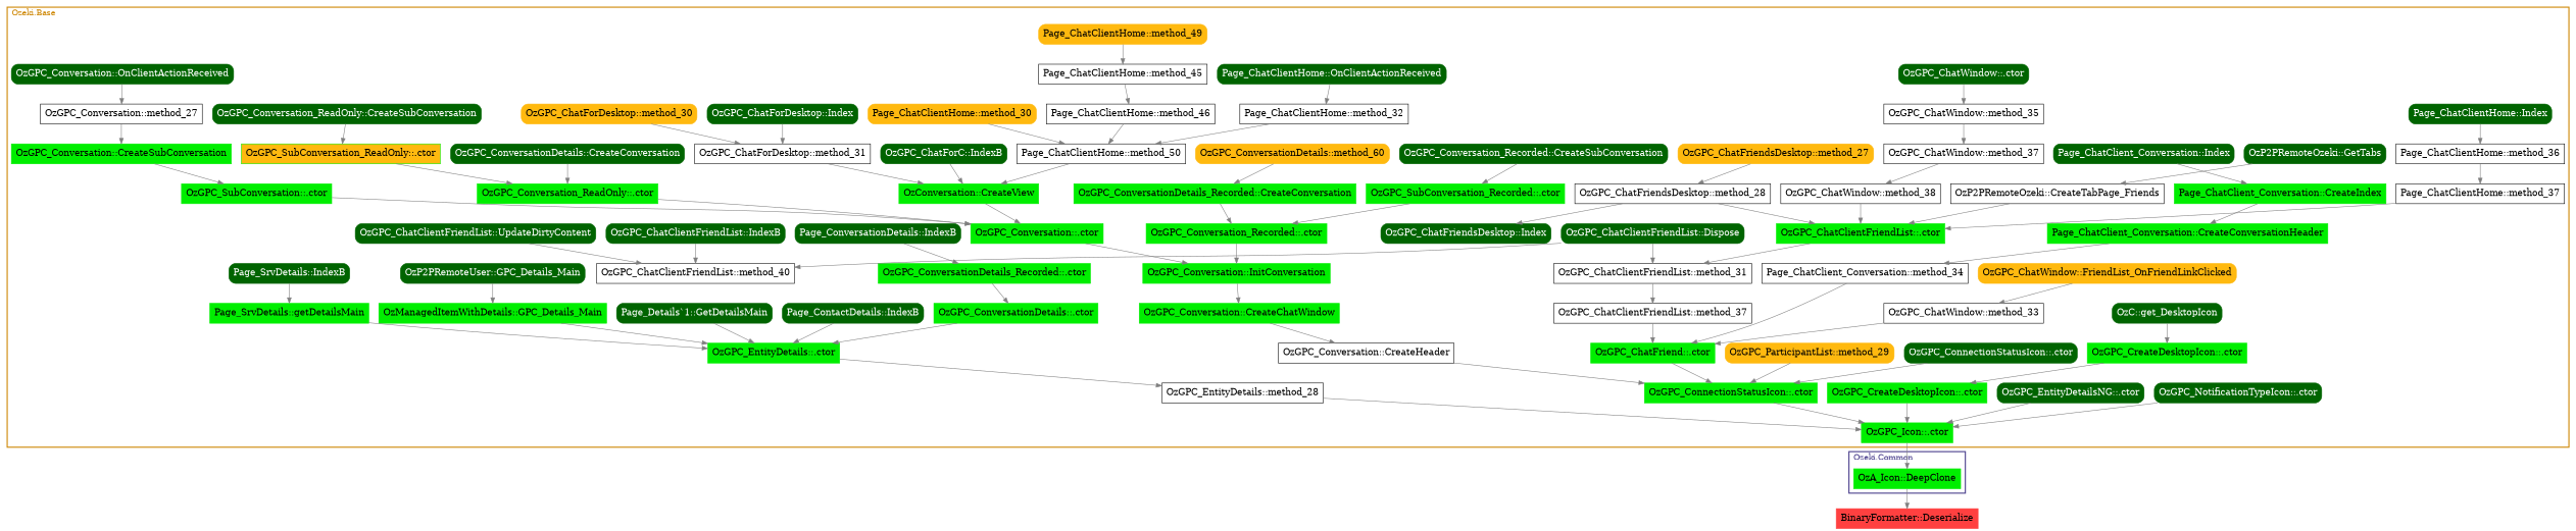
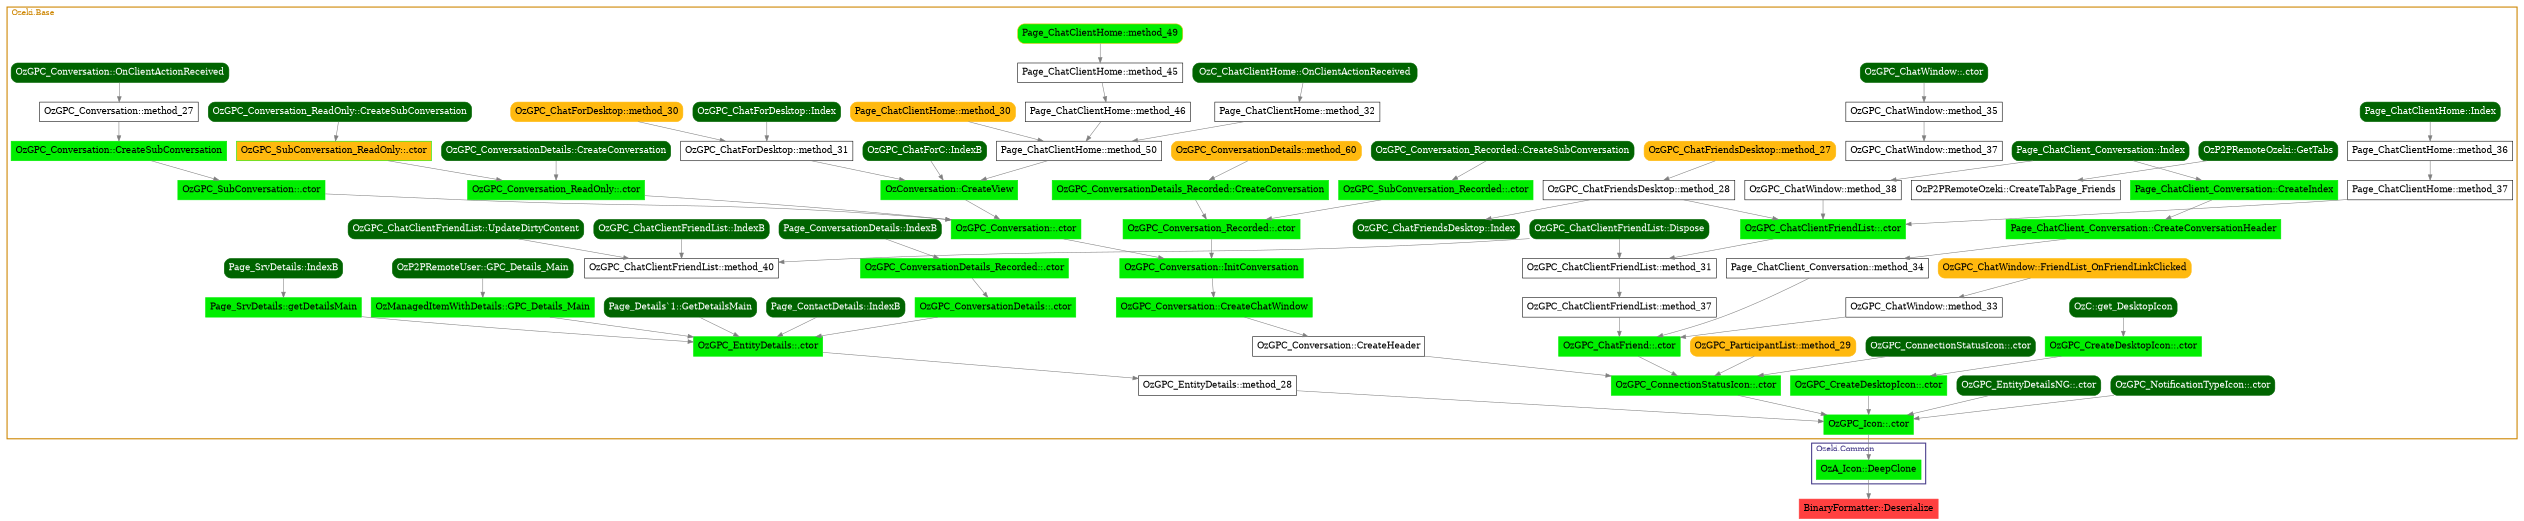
  digraph {
    node [color=green2 fillcolor=green2 fontsize=16 shape=box style="filled, rounded"]
    edge [color=gray50]
    n1 [label="OzA_Icon::DeepClone" style=filled]
    n2 [label="OzGPC_Icon::.ctor" style=filled]
    n3 [label="OzGPC_EntityDetails::method_28" color="" fillcolor="" style=""]
    n4 [color=darkgreen fillcolor=darkgreen fontcolor=white label="OzGPC_NotificationTypeIcon::.ctor"]
    n5 [label="OzGPC_CreateDesktopIcon::.ctor" style=filled]
    n6 [label="OzGPC_ConnectionStatusIcon::.ctor" style=filled]
    n7 [color=darkgreen fillcolor=darkgreen fontcolor=white label="OzGPC_EntityDetailsNG::.ctor"]
    n8 [label="OzGPC_EntityDetails::.ctor" style=filled]
    n9 [label="OzGPC_CreateDesktopIcon::.ctor" style=filled]
    n10 [color=darkgreen fillcolor=darkgreen fontcolor=white label="OzGPC_ConnectionStatusIcon::.ctor"]
    n11 [label="OzGPC_Conversation::CreateHeader" color="" fillcolor="" style=""]
    n12 [color=darkgoldenrod1 fillcolor=darkgoldenrod1 label="OzGPC_ParticipantList::method_29"]
    n13 [label="OzGPC_ChatFriend::.ctor" style=filled]
    n14 [label="OzManagedItemWithDetails::GPC_Details_Main" style=filled]
    n15 [color=darkgreen fillcolor=darkgreen fontcolor=white label="Page_ContactDetails::IndexB"]
    n16 [label="OzGPC_ConversationDetails::.ctor" style=filled]
    n17 [color=darkgreen fillcolor=darkgreen fontcolor=white label="Page_Details`1::GetDetailsMain"]
    n18 [label="Page_SrvDetails::getDetailsMain" style=filled]
    n19 [color=darkgreen fillcolor=darkgreen fontcolor=white label="OzC::get_DesktopIcon"]
    n20 [label="OzGPC_Conversation::CreateChatWindow" style=filled]
    n21 [label="Page_ChatClient_Conversation::method_34" color="" fillcolor="" style=""]
    n22 [label="OzGPC_ChatClientFriendList::method_37" color="" fillcolor="" style=""]
    n23 [label="OzGPC_ChatWindow::method_33" color="" fillcolor="" style=""]
    n24 [color=darkgreen fillcolor=darkgreen fontcolor=white label="OzP2PRemoteUser::GPC_Details_Main"]
    n25 [label="OzGPC_ConversationDetails_Recorded::.ctor" style=filled]
    n26 [color=darkgreen fillcolor=darkgreen fontcolor=white label="Page_SrvDetails::IndexB"]
    n27 [label="OzGPC_Conversation::InitConversation" style=filled]
    n28 [label="Page_ChatClient_Conversation::CreateConversationHeader" style=filled]
    n29 [label="OzGPC_ChatClientFriendList::method_31" color="" fillcolor="" style=""]
    n30 [color=darkgoldenrod1 fillcolor=darkgoldenrod1 label="OzGPC_ChatWindow::FriendList_OnFriendLinkClicked"]
    n31 [color=darkgreen fillcolor=darkgreen fontcolor=white label="Page_ConversationDetails::IndexB"]
    n32 [label="OzGPC_Conversation::.ctor" style=filled]
    n33 [label="OzGPC_Conversation_Recorded::.ctor" style=filled]
    n34 [label="Page_ChatClient_Conversation::CreateIndex" style=filled]
    n35 [label="OzGPC_ChatClientFriendList::.ctor" style=filled]
    n36 [label="OzGPC_ChatClientFriendList::method_40" color="" fillcolor="" style=""]
    n37 [label="OzGPC_Conversation_ReadOnly::.ctor" style=filled]
    n38 [label="OzGPC_SubConversation::.ctor" style=filled]
    n39 [label="OzConversation::CreateView" style=filled]
    n40 [label="OzGPC_SubConversation_Recorded::.ctor" style=filled]
    n41 [label="OzGPC_ConversationDetails_Recorded::CreateConversation" style=filled]
    n42 [color=darkgreen fillcolor=darkgreen fontcolor=white label="Page_ChatClient_Conversation::Index"]
    n43 [label="Page_ChatClientHome::method_37" color="" fillcolor="" style=""]
    n44 [label="OzP2PRemoteOzeki::CreateTabPage_Friends" color="" fillcolor="" style=""]
    n45 [label="OzGPC_ChatFriendsDesktop::method_28" color="" fillcolor="" style=""]
    n46 [label="OzGPC_ChatWindow::method_38" color="" fillcolor="" style=""]
    n47 [color=darkgreen fillcolor=darkgreen fontcolor=white label="OzGPC_ChatClientFriendList::Dispose"]
    n48 [color=darkgreen fillcolor=darkgreen fontcolor=white label="OzGPC_ChatClientFriendList::IndexB"]
    n49 [color=darkgreen fillcolor=darkgreen fontcolor=white label="OzGPC_ChatClientFriendList::UpdateDirtyContent"]
    n50 [fillcolor=darkgoldenrod1 label="OzGPC_SubConversation_ReadOnly::.ctor" style=filled]
    n51 [color=darkgreen fillcolor=darkgreen fontcolor=white label="OzGPC_ConversationDetails::CreateConversation"]
    n52 [label="OzGPC_Conversation::CreateSubConversation" style=filled]
    n53 [label="Page_ChatClientHome::method_50" color="" fillcolor="" style=""]
    n54 [color=darkgreen fillcolor=darkgreen fontcolor=white label="OzGPC_ChatForC::IndexB"]
    n55 [label="OzGPC_ChatForDesktop::method_31" color="" fillcolor="" style=""]
    n56 [color=darkgreen fillcolor=darkgreen fontcolor=white label="OzGPC_Conversation_Recorded::CreateSubConversation"]
    n57 [color=darkgoldenrod1 fillcolor=darkgoldenrod1 label="OzGPC_ConversationDetails::method_60"]
    n58 [label="Page_ChatClientHome::method_36" color="" fillcolor="" style=""]
    n59 [color=darkgreen fillcolor=darkgreen fontcolor=white label="OzP2PRemoteOzeki::GetTabs"]
    n60 [color=darkgreen fillcolor=darkgreen fontcolor=white label="OzGPC_ChatFriendsDesktop::Index"]
    n61 [color=darkgoldenrod1 fillcolor=darkgoldenrod1 label="OzGPC_ChatFriendsDesktop::method_27"]
    n62 [label="OzGPC_ChatWindow::method_37" color="" fillcolor="" style=""]
    n63 [color=darkgreen fillcolor=darkgreen fontcolor=white label="OzGPC_Conversation_ReadOnly::CreateSubConversation"]
    n64 [label="OzGPC_Conversation::method_27" color="" fillcolor="" style=""]
    n65 [color=darkgoldenrod1 fillcolor=darkgoldenrod1 label="Page_ChatClientHome::method_30"]
    n66 [label="Page_ChatClientHome::method_32" color="" fillcolor="" style=""]
    n67 [label="Page_ChatClientHome::method_46" color="" fillcolor="" style=""]
    n68 [color=darkgreen fillcolor=darkgreen fontcolor=white label="OzGPC_ChatForDesktop::Index"]
    n69 [color=darkgoldenrod1 fillcolor=darkgoldenrod1 label="OzGPC_ChatForDesktop::method_30"]
    n70 [color=darkgreen fillcolor=darkgreen fontcolor=white label="Page_ChatClientHome::Index"]
    n71 [label="OzGPC_ChatWindow::method_35" color="" fillcolor="" style=""]
    n72 [color=darkgreen fillcolor=darkgreen fontcolor=white label="OzGPC_Conversation::OnClientActionReceived"]
-   n73 [color=darkgreen fillcolor=darkgreen fontcolor=white label="Page_ChatClientHome::OnClientActionReceived"]
+   n73 [color=darkgreen fillcolor=darkgreen fontcolor=white label="OzC_ChatClientHome::OnClientActionReceived"]
    n74 [label="Page_ChatClientHome::method_45" color="" fillcolor="" style=""]
    n75 [color=darkgreen fillcolor=darkgreen fontcolor=white label="OzGPC_ChatWindow::.ctor"]
-   n76 [color=darkgoldenrod1 fillcolor=darkgoldenrod1 label="Page_ChatClientHome::method_49"]
+   n76 [color=darkgoldenrod1 label="Page_ChatClientHome::method_49"]
    n77 [color=brown1 fillcolor=brown1 label="BinaryFormatter::Deserialize" style=filled]
    subgraph cluster_1 {
      color=darkslateblue
      fontcolor=darkslateblue
      label="Ozeki.Common"
      labeljust=l
      penwidth=2
      n1
    }
    subgraph cluster_2 {
      color=orange3
      fontcolor=orange3
      label="Ozeki.Base"
      labeljust=l
      penwidth=2
      n2
      n3
      n4
      n5
      n6
      n7
      n8
      n9
      n10
      n11
      n12
      n13
      n14
      n15
      n16
      n17
      n18
      n19
      n20
      n21
      n22
      n23
      n24
      n25
      n26
      n27
      n28
      n29
      n30
      n31
      n32
      n33
      n34
      n35
      n36
      n37
      n38
      n39
      n40
      n41
      n42
      n43
      n44
      n45
      n46
      n47
      n48
      n49
      n50
      n51
      n52
      n53
      n54
      n55
      n56
      n57
      n58
      n59
      n60
      n61
      n62
      n63
      n64
      n65
      n66
      n67
      n68
      n69
      n70
      n71
      n72
      n73
      n74
      n75
      n76
    }
    n1 -> n77
    n2 -> n1
    n3 -> n2
    n4 -> n2
    n5 -> n2
    n6 -> n2
    n7 -> n2
    n8 -> n3
    n9 -> n5
    n10 -> n6
    n11 -> n6
    n12 -> n6
    n13 -> n6
    n14 -> n8
    n15 -> n8
    n16 -> n8
    n17 -> n8
    n18 -> n8
    n19 -> n9
    n20 -> n11
    n21 -> n13
    n22 -> n13
    n23 -> n13
    n24 -> n14
    n25 -> n16
    n26 -> n18
    n27 -> n20
    n28 -> n21
    n29 -> n22
    n30 -> n23
    n31 -> n25
    n32 -> n27
    n33 -> n27
    n34 -> n28
    n35 -> n29
    n37 -> n32
    n38 -> n32
    n39 -> n32
    n40 -> n33
    n41 -> n33
    n42 -> n34
    n43 -> n35
-   n44 -> n35
    n45 -> n35
    n45 -> n60
    n46 -> n35
    n47 -> n29
    n47 -> n36
    n48 -> n36
    n49 -> n36
    n50 -> n37
    n51 -> n37
    n52 -> n38
    n53 -> n39
    n54 -> n39
    n55 -> n39
    n56 -> n40
    n57 -> n41
    n58 -> n43
    n59 -> n44
    n61 -> n45
-   n62 -> n46
+   n42 -> n46
    n63 -> n50
    n64 -> n52
    n65 -> n53
    n66 -> n53
    n67 -> n53
    n68 -> n55
    n69 -> n55
    n70 -> n58
    n71 -> n62
    n72 -> n64
    n73 -> n66
    n74 -> n67
    n75 -> n71
    n76 -> n74
  }
